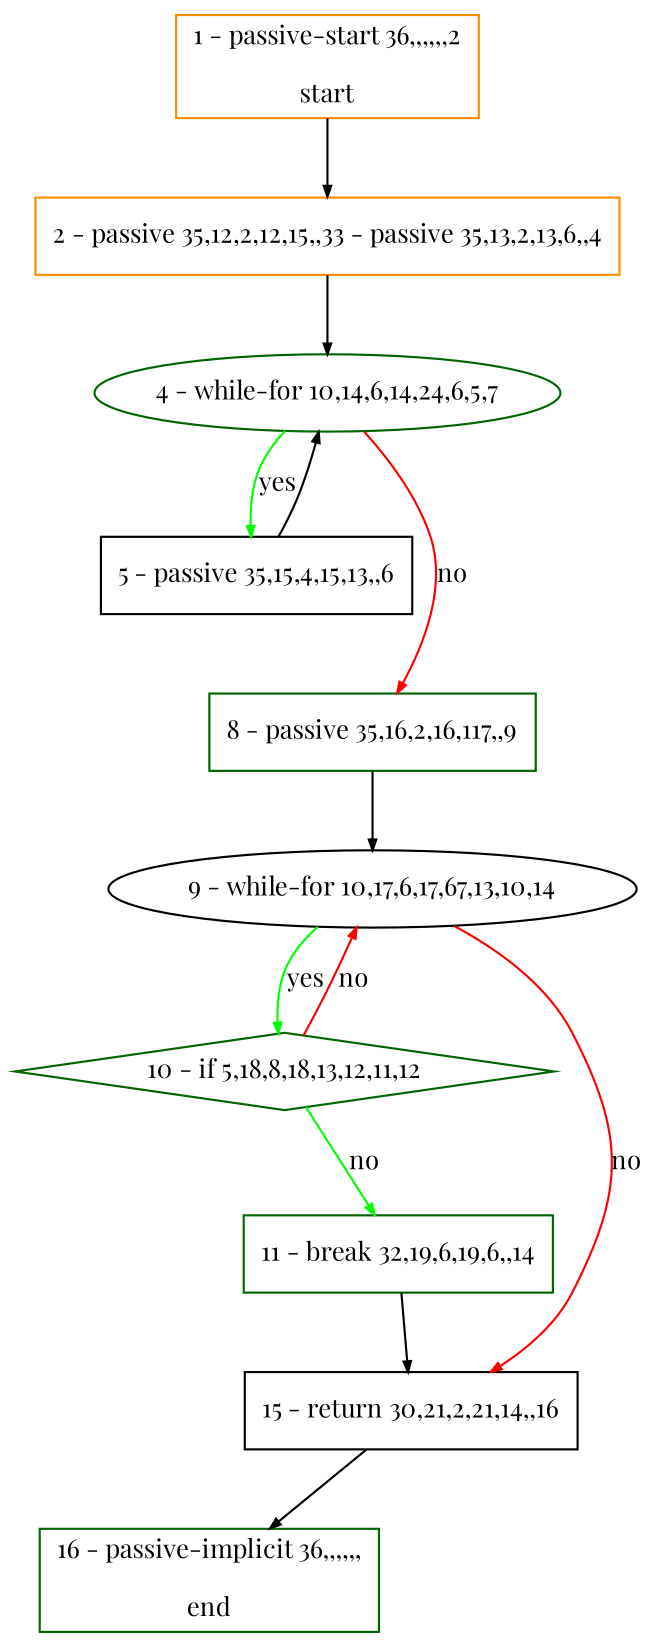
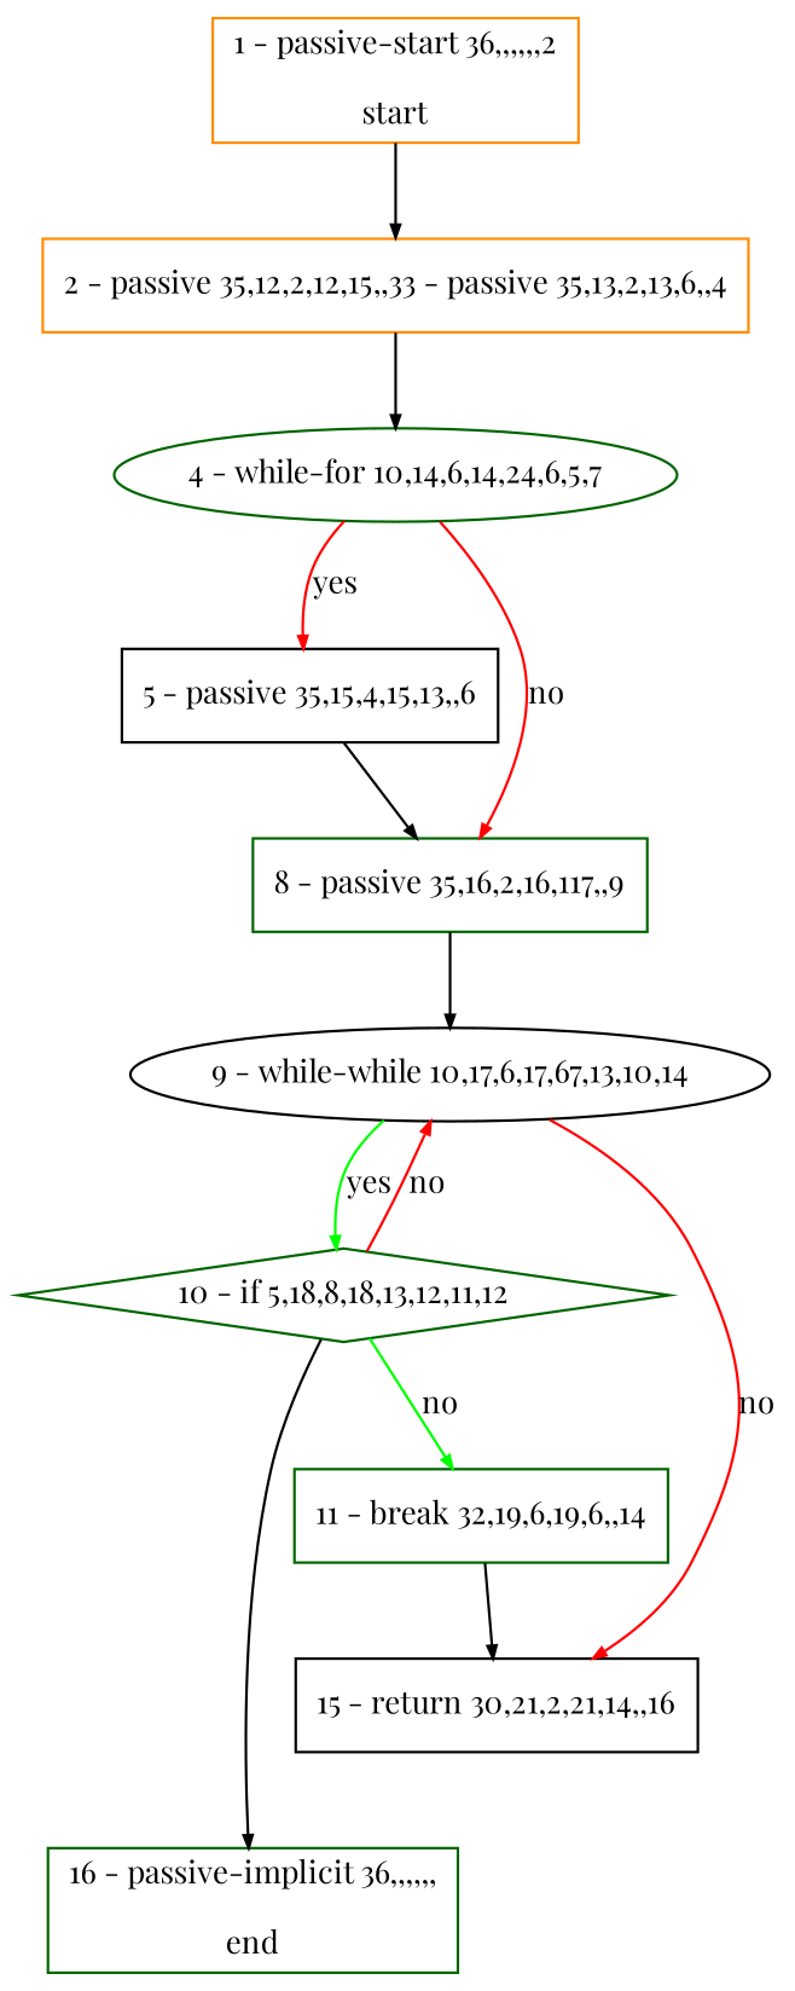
  digraph {
    bgcolor=white
    compound=true
    fillcolor="#FFFFCC"
    fontname="Playfair Display"
    fontsize=12
    pack=true
    packmode=clust
    style="rounded,filled"
    node [color=darkgreen compound=true fillcolor="#ffffff" fixedsize=false fontname="Playfair Display" fontsize=12 node_initialized=no shape=box style=filled]
    edge [arrowhead=normal arrowsize=0.5 arrowtail=none color="#000000" compound=true dir=forward fontcolor=black fontname="Playfair Display" fontsize=12]
    n1 [color=darkorange label="2 - passive 35,12,2,12,15,,33 - passive 35,13,2,13,6,,4"]
    n2 [label="4 - while-for 10,14,6,14,24,6,5,7" shape=oval]
    n3 [color=black label="5 - passive 35,15,4,15,13,,6"]
    n4 [label="8 - passive 35,16,2,16,117,,9"]
    n5 [color=darkorange label="1 - passive-start 36,,,,,,2\n\nstart"]
-   n6 [color=black label="9 - while-for 10,17,6,17,67,13,10,14" shape=oval]
+   n6 [color=black label="9 - while-while 10,17,6,17,67,13,10,14" shape=oval]
    n7 [label="10 - if 5,18,8,18,13,12,11,12" shape=diamond]
    n8 [color=black label="15 - return 30,21,2,21,14,,16"]
    n9 [label="11 - break 32,19,6,19,6,,14"]
    n10 [label="16 - passive-implicit 36,,,,,,\n\nend"]
    n1 -> n2
-   n2 -> n3 [color="#00ff00" label=yes]
+   n2 -> n3 [color="#ff0000" label=yes]
    n2 -> n4 [color="#ff0000" label=no]
-   n3 -> n2
+   n3 -> n4
    n4 -> n6
    n5 -> n1
    n6 -> n7 [color="#00ff00" label=yes]
    n6 -> n8 [color="#ff0000" label=no]
    n7 -> n6 [color="#ff0000" label=no]
    n7 -> n9 [color="#00ff00" label=no]
-   n8 -> n10
+   n7 -> n10
    n9 -> n8
  }
